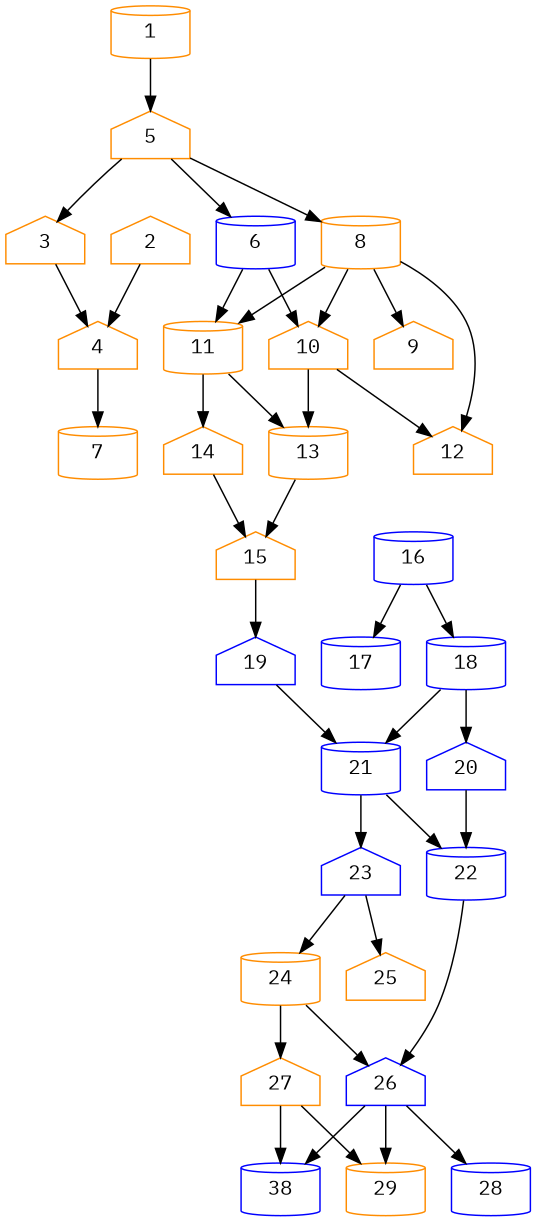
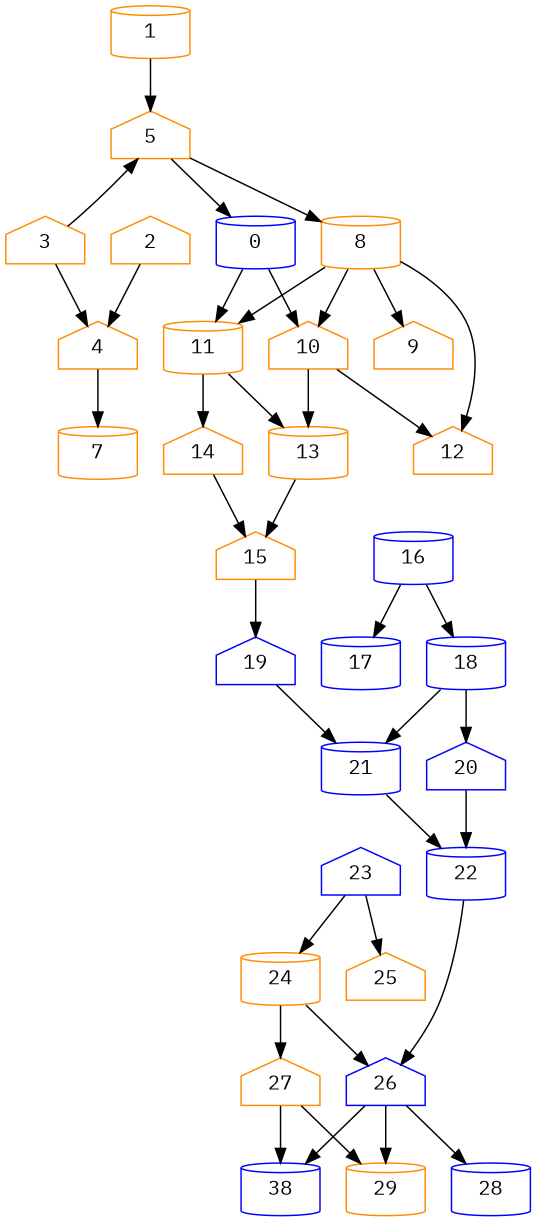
  digraph {
    fontname="IBM Plex Mono"
    node [alpha=0.07 color=darkorange fontname="IBM Plex Mono" shape=house]
    edge [fontname="IBM Plex Mono"]
    5
    1 [alpha=0.10 shape=cylinder]
-   6 [alpha=0.06 color=blue shape=cylinder]
+   6 [alpha=0.06 color=blue shape=cylinder label=0]
    8 [alpha=0.18 shape=cylinder]
    10 [alpha=0.20]
    11 [alpha=0.17 shape=cylinder]
    9
    12 [alpha=0.03]
    2 [alpha=0.15]
    4 [alpha=0.16]
    7 [alpha=0.13 shape=cylinder]
    3 [alpha=0.13]
    13 [alpha=0.09 shape=cylinder]
    14 [alpha=0.12]
    15 [alpha=0.00]
    19 [alpha=0.10 color=blue]
    16 [alpha=0.00 color=blue shape=cylinder]
    17 [alpha=0.05 color=blue shape=cylinder]
    18 [alpha=0.11 color=blue shape=cylinder]
    21 [color=blue shape=cylinder]
    20 [alpha=0.20 color=blue]
    22 [alpha=0.09 color=blue shape=cylinder]
    23 [alpha=0.12 color=blue]
    26 [alpha=0.09 color=blue]
    24 [alpha=0.00 shape=cylinder]
    25 [alpha=0.10]
    27 [alpha=0.04]
    28 [alpha=0.14 color=blue shape=cylinder]
    29 [alpha=0.15 shape=cylinder]
    n30 [alpha=0.05 color=blue label=38 shape=cylinder]
    5 -> 6
    5 -> 8
    1 -> 5
    6 -> 10
    6 -> 11
    8 -> 10
    8 -> 11
    8 -> 9
    8 -> 12
    10 -> 12
    10 -> 13
    11 -> 13
    11 -> 14
    2 -> 4
    4 -> 7
-   5 -> 3
+   3 -> 5
    3 -> 4
    13 -> 15
    14 -> 15
    15 -> 19
    19 -> 21
    16 -> 17
    16 -> 18
    18 -> 21
    18 -> 20
    21 -> 22
-   21 -> 23
    20 -> 22
    22 -> 26
    23 -> 24
    23 -> 25
    26 -> 28
    26 -> 29
    26 -> n30
    24 -> 26
    24 -> 27
    27 -> 29
    27 -> n30
  }
